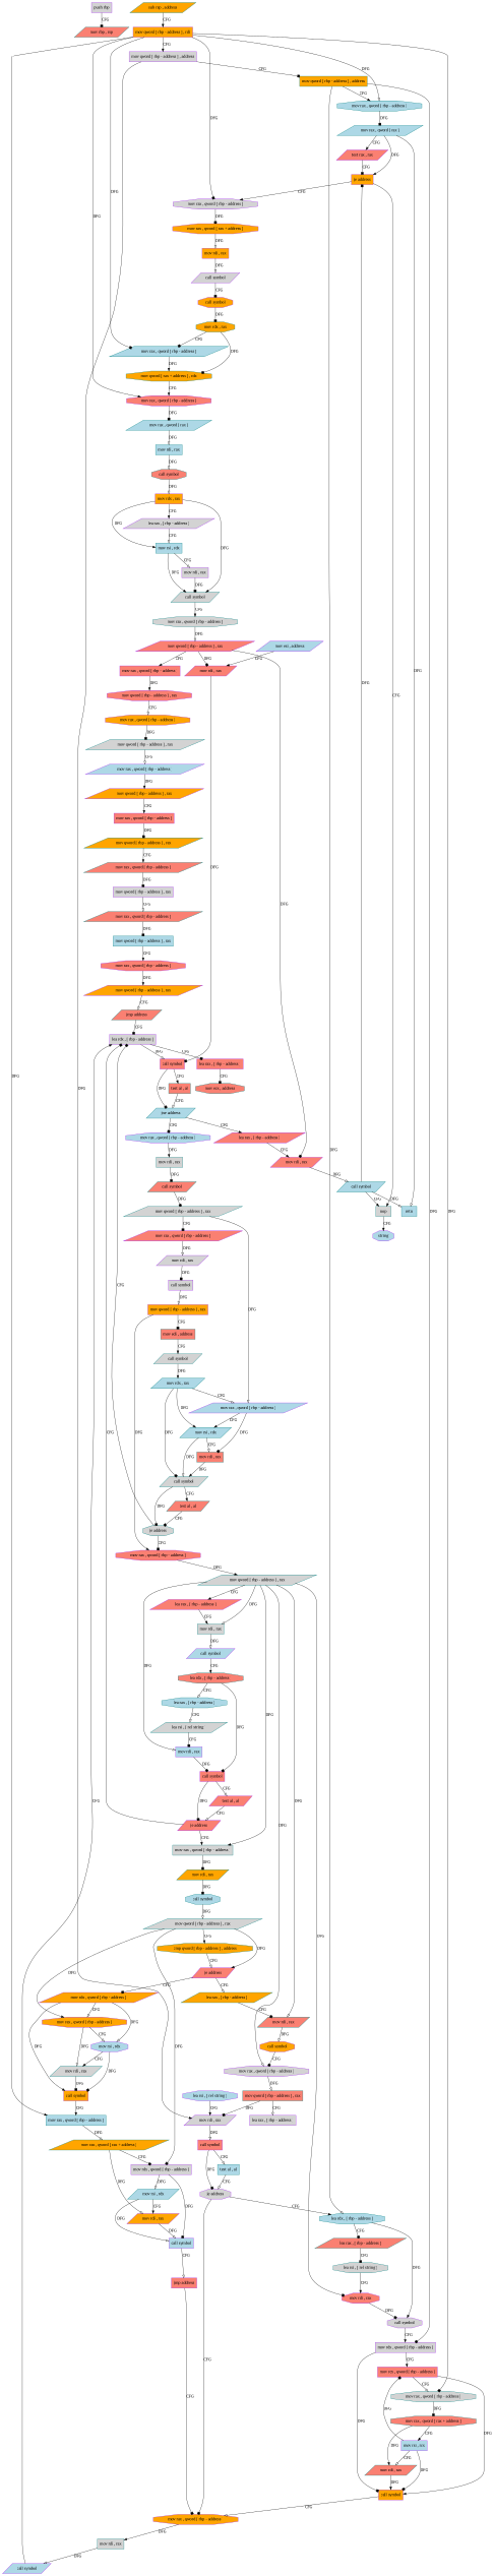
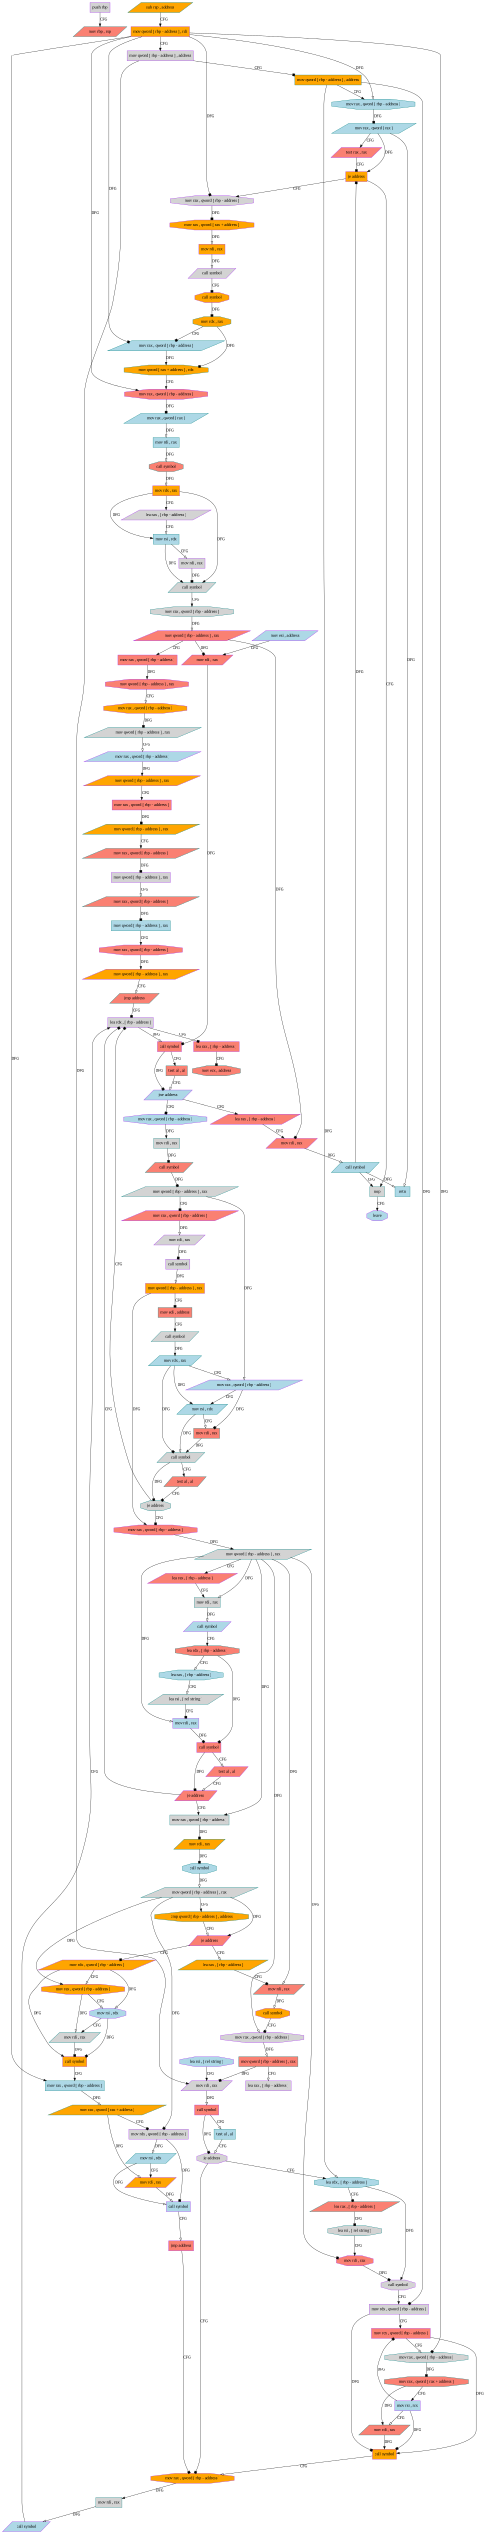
  digraph {
    fontname="PT Serif"
    node [color=purple fillcolor=salmon fontname="PT Serif" shape=parallelogram style=filled]
    edge [arrowhead=box fontname="PT Serif"]
    n1 [fillcolor=lightgrey label="push rbp" shape=box]
    n2 [color=teal label="mov rbp , rsp"]
    n3 [color=teal fillcolor=orange label="sub rsp , address"]
    n4 [fillcolor=orange label="mov qword [ rbp - address ] , rdi" shape=box]
    n5 [fillcolor=lightgrey label="mov qword [ rbp - address ] , address" shape=box]
    n6 [color=teal fillcolor=lightblue label="mov rax , qword [ rbp - address ]" shape=octagon]
    n7 [fillcolor=lightgrey label="mov rax , qword [ rbp - address ]" shape=octagon]
    n8 [color=teal fillcolor=lightblue label="mov rax , qword [ rbp - address ]"]
    n9 [label="mov rax , qword [ rbp - address ]" shape=octagon]
    n10 [color=teal fillcolor=lightblue label="mov rax , qword [ rbp - address ]" shape=box]
    n11 [color=teal fillcolor=lightgrey label="mov rax , qword [ rbp - address ]" shape=octagon]
    n12 [color=teal fillcolor=orange label="mov qword [ rbp - address ] , address" shape=box]
    n13 [fillcolor=lightgrey label="mov rdi , rax"]
    n14 [color=teal fillcolor=lightblue label="mov rax , qword [ rax ]"]
    n15 [fillcolor=orange label="mov rax , qword [ rax + address ]" shape=octagon]
    n16 [color=teal fillcolor=orange label="mov qword [ rax + address ] , rdx" shape=octagon]
    n17 [color=teal fillcolor=lightblue label="mov rax , qword [ rax ]"]
    n18 [color=teal fillcolor=orange label="mov rax , qword [ rax + address ]"]
    n19 [color=teal label="mov rax , qword [ rax + address ]" shape=octagon]
    n20 [color=teal fillcolor=lightblue label="lea rdx , [ rbp - address ]" shape=octagon]
    n21 [fillcolor=lightgrey label="mov rdx , qword [ rbp - address ]" shape=box]
    n22 [label="call symbol" shape=box]
    n23 [color=teal label="lea rax , [ rbp - address ]"]
    n24 [fillcolor=lightgrey label="call symbol" shape=octagon]
    n25 [label="mov rcx , qword [ rbp - address ]" shape=box]
    n26 [fillcolor=orange label="call symbol" shape=box]
    n27 [label="test rax , rax"]
    n28 [fillcolor=orange label="je address" shape=box]
    n29 [color=teal fillcolor=lightblue label=retn shape=box]
    n30 [color=teal fillcolor=lightgrey label=nop shape=box]
-   n31 [fillcolor=lightblue label=string shape=octagon]
+   n31 [fillcolor=lightblue label=leave shape=octagon]
    n32 [fillcolor=orange label="mov rdi , rax" shape=box]
    n33 [fillcolor=lightgrey label="call symbol"]
    n34 [fillcolor=orange label="call symbol" shape=octagon]
    n35 [color=teal fillcolor=orange label="mov rdx , rax" shape=octagon]
    n36 [color=teal fillcolor=lightblue label="mov rdi , rax" shape=box]
    n37 [color=teal label="call symbol" shape=octagon]
    n38 [fillcolor=orange label="mov rdx , rax" shape=box]
    n39 [fillcolor=lightgrey label="lea rax , [ rbp - address ]"]
    n40 [color=teal fillcolor=lightblue label="mov rsi , rdx" shape=box]
    n41 [color=teal fillcolor=lightgrey label="call symbol"]
    n42 [fillcolor=lightgrey label="mov rdi , rax" shape=box]
    n43 [color=teal fillcolor=lightgrey label="mov rax , qword [ rbp - address ]" shape=octagon]
    n44 [label="mov qword [ rbp - address ] , rax"]
    n45 [label="mov rax , qword [ rbp - address ]" shape=box]
    n46 [label="mov rdi , rax"]
    n47 [label="mov rdi , rax"]
    n48 [label="mov qword [ rbp - address ] , rax" shape=octagon]
    n49 [label="call symbol" shape=box]
    n50 [color=teal fillcolor=lightblue label="call symbol"]
    n51 [fillcolor=orange label="mov rax , qword [ rbp - address ]" shape=octagon]
    n52 [color=teal fillcolor=lightgrey label="mov qword [ rbp - address ] , rax"]
    n53 [fillcolor=lightblue label="mov rax , qword [ rbp - address ]"]
    n54 [fillcolor=orange label="mov qword [ rbp - address ] , rax"]
    n55 [label="mov rax , qword [ rbp - address ]" shape=box]
    n56 [color=teal fillcolor=orange label="mov qword [ rbp - address ] , rax"]
    n57 [color=teal label="mov rax , qword [ rbp - address ]"]
    n58 [fillcolor=lightgrey label="mov qword [ rbp - address ] , rax" shape=box]
    n59 [color=teal label="mov rax , qword [ rbp - address ]"]
    n60 [color=teal fillcolor=lightblue label="mov qword [ rbp - address ] , rax" shape=box]
    n61 [label="mov rax , qword [ rbp - address ]" shape=octagon]
    n62 [fillcolor=orange label="mov qword [ rbp - address ] , rax"]
    n63 [color=teal label="jmp address"]
    n64 [fillcolor=lightgrey label="lea rdx , [ rbp - address ]" shape=box]
    n65 [label="lea rax , [ rbp - address ]" shape=box]
    n66 [color=teal label="mov ecx , address" shape=octagon]
    n67 [color=teal label="test al , al" shape=box]
-   n68 [color=teal fillcolor=lightblue label="jne address"]
+   n68 [fillcolor=lightblue label="jne address"]
    n69 [fillcolor=lightblue label="mov esi , address"]
    n70 [fillcolor=lightblue label="mov rax , qword [ rbp - address ]" shape=octagon]
    n71 [label="lea rax , [ rbp - address ]"]
    n72 [color=teal fillcolor=lightgrey label="mov rdi , rax" shape=box]
    n73 [color=teal label="call symbol"]
    n74 [color=teal fillcolor=lightgrey label="mov qword [ rbp - address ] , rax"]
    n75 [label="mov rax , qword [ rbp - address ]"]
    n76 [fillcolor=lightblue label="mov rax , qword [ rbp - address ]"]
    n77 [fillcolor=lightgrey label="mov rdi , rax"]
    n78 [color=teal fillcolor=lightblue label="mov rsi , rdx"]
    n79 [color=teal label="mov rdi , rax" shape=box]
    n80 [fillcolor=lightgrey label="call symbol" shape=box]
    n81 [fillcolor=orange label="mov qword [ rbp - address ] , rax" shape=box]
    n82 [color=teal label="mov edi , address" shape=box]
    n83 [label="mov rax , qword [ rbp - address ]" shape=octagon]
    n84 [color=teal fillcolor=lightgrey label="call symbol"]
    n85 [color=teal fillcolor=lightgrey label="mov qword [ rbp - address ] , rax"]
    n86 [color=teal fillcolor=lightblue label="mov rdx , rax"]
    n87 [color=teal fillcolor=lightgrey label="call symbol"]
    n88 [color=teal label="test al , al"]
    n89 [color=teal fillcolor=lightgrey label="je address" shape=octagon]
    n90 [label="lea rax , [ rbp - address ]"]
    n91 [color=teal fillcolor=lightgrey label="mov rdi , rax" shape=box]
    n92 [fillcolor=lightblue label="mov rdi , rax" shape=box]
    n93 [color=teal fillcolor=lightgrey label="mov rax , qword [ rbp - address ]" shape=box]
    n94 [color=teal label="mov rdi , rax"]
    n95 [fillcolor=lightgrey label="mov rax , qword [ rbp - address ]" shape=octagon]
    n96 [label="mov rdi , rax" shape=octagon]
    n97 [fillcolor=lightblue label="call symbol"]
    n98 [label="call symbol" shape=box]
    n99 [color=teal fillcolor=orange label="mov rdi , rax"]
    n100 [fillcolor=orange label="call symbol" shape=octagon]
    n101 [color=teal label="mov qword [ rbp - address ] , rax" shape=box]
    n102 [color=teal label="lea rdx , [ rbp - address ]" shape=octagon]
    n103 [color=teal fillcolor=lightblue label="lea rax , [ rbp - address ]" shape=octagon]
    n104 [color=teal fillcolor=lightgrey label="lea rsi , [ rel string ]"]
    n105 [label="test al , al"]
    n106 [label="je address"]
    n107 [color=teal fillcolor=lightblue label="call symbol" shape=octagon]
    n108 [color=teal fillcolor=lightgrey label="mov qword [ rbp - address ] , rax"]
    n109 [color=teal fillcolor=orange label="cmp qword [ rbp - address ] , address" shape=octagon]
    n110 [label="je address"]
    n111 [fillcolor=orange label="mov rax , qword [ rbp - address ]" shape=octagon]
    n112 [fillcolor=lightgrey label="mov rdx , qword [ rbp - address ]" shape=box]
    n113 [color=teal fillcolor=orange label="lea rax , [ rbp - address ]"]
    n114 [fillcolor=orange label="mov rdx , qword [ rbp - address ]"]
    n115 [fillcolor=lightblue label="mov rsi , rdx" shape=octagon]
    n116 [color=teal fillcolor=lightgrey label="mov rdi , rax"]
    n117 [color=teal fillcolor=lightblue label="mov rsi , rdx"]
    n118 [fillcolor=lightblue label="call symbol" shape=box]
    n119 [fillcolor=orange label="call symbol" shape=box]
    n120 [fillcolor=lightgrey label="lea rax , [ rbp - address ]" shape=box]
    n121 [fillcolor=lightblue label="lea rsi , [ rel string ]" shape=octagon]
    n122 [color=teal fillcolor=lightblue label="test al , al" shape=box]
    n123 [fillcolor=lightgrey label="je address" shape=octagon]
    n124 [fillcolor=orange label="mov rax , qword [ rbp - address ]" shape=octagon]
    n125 [color=teal fillcolor=lightgrey label="mov rdi , rax" shape=box]
    n126 [fillcolor=lightblue label="call symbol"]
    n127 [color=teal fillcolor=lightgrey label="lea rsi , [ rel string ]" shape=octagon]
    n128 [fillcolor=orange label="mov rdi , rax"]
    n129 [label="jmp address" shape=box]
    n130 [fillcolor=lightblue label="mov rsi , rcx" shape=box]
    n131 [color=teal label="mov rdi , rax"]
-   n1 -> n2 [label=CFG]
+   n1 -> n2 [arrowhead=normal label=CFG]
    n3 -> n4 [arrowhead=normal label=CFG]
    n4 -> n5 [arrowhead=normal label=CFG]
    n4 -> n6 [arrowhead=onormal label=DFG]
    n4 -> n7 [label=DFG]
    n4 -> n8 [label=DFG]
    n4 -> n9 [arrowhead=normal label=DFG]
    n4 -> n10 [arrowhead=normal label=DFG]
    n4 -> n11 [label=DFG]
    n5 -> n12 [label=CFG]
    n5 -> n13 [arrowhead=normal label=DFG]
    n6 -> n14 [label=DFG]
    n7 -> n15 [label=DFG]
    n8 -> n16 [arrowhead=normal label=DFG]
    n9 -> n17 [label=DFG]
    n10 -> n18 [arrowhead=onormal label=DFG]
    n11 -> n19 [label=DFG]
    n12 -> n6 [arrowhead=normal label=CFG]
    n12 -> n20 [arrowhead=onormal label=DFG]
    n12 -> n21 [label=DFG]
    n13 -> n22 [arrowhead=onormal label=DFG]
    n14 -> n27 [arrowhead=normal label=CFG]
    n14 -> n28 [arrowhead=normal label=DFG]
    n14 -> n29 [arrowhead=onormal label=DFG]
    n15 -> n32 [arrowhead=onormal label=DFG]
    n16 -> n9 [arrowhead=normal label=CFG]
    n17 -> n36 [arrowhead=onormal label=DFG]
    n18 -> n112 [label=CFG]
    n18 -> n128 [arrowhead=onormal label=DFG]
    n19 -> n130 [arrowhead=normal label=CFG]
    n19 -> n131 [arrowhead=normal label=DFG]
    n20 -> n23 [label=CFG]
    n20 -> n24 [arrowhead=normal label=DFG]
    n21 -> n25 [arrowhead=normal label=CFG]
    n21 -> n26 [label=DFG]
    n22 -> n122 [arrowhead=onormal label=CFG]
    n22 -> n123 [label=DFG]
    n23 -> n127 [label=CFG]
    n24 -> n21 [arrowhead=normal label=CFG]
    n25 -> n11 [arrowhead=onormal label=CFG]
    n25 -> n26 [arrowhead=normal label=DFG]
    n26 -> n124 [arrowhead=onormal label=CFG]
    n27 -> n28 [label=CFG]
    n28 -> n7 [arrowhead=normal label=CFG]
    n28 -> n30 [arrowhead=normal label=CFG]
    n30 -> n31 [arrowhead=normal label=CFG]
    n32 -> n33 [arrowhead=onormal label=DFG]
    n33 -> n34 [label=CFG]
    n34 -> n35 [label=DFG]
    n35 -> n8 [label=CFG]
    n35 -> n16 [label=DFG]
    n36 -> n37 [arrowhead=onormal label=DFG]
    n37 -> n38 [arrowhead=onormal label=DFG]
    n38 -> n39 [arrowhead=normal label=CFG]
    n38 -> n40 [arrowhead=normal label=DFG]
    n38 -> n41 [arrowhead=normal label=DFG]
    n39 -> n40 [arrowhead=onormal label=CFG]
    n40 -> n41 [arrowhead=normal label=DFG]
    n40 -> n42 [arrowhead=onormal label=CFG]
    n41 -> n43 [arrowhead=normal label=CFG]
    n42 -> n41 [label=DFG]
    n43 -> n44 [arrowhead=onormal label=DFG]
    n44 -> n45 [arrowhead=normal label=CFG]
    n44 -> n46 [label=DFG]
    n44 -> n47 [label=DFG]
    n45 -> n48 [arrowhead=normal label=DFG]
    n46 -> n49 [label=DFG]
    n47 -> n50 [arrowhead=onormal label=DFG]
    n48 -> n51 [arrowhead=onormal label=CFG]
    n49 -> n67 [arrowhead=normal label=CFG]
    n49 -> n68 [label=DFG]
    n50 -> n28 [label=DFG]
    n50 -> n29 [arrowhead=onormal label=DFG]
    n50 -> n30 [arrowhead=normal label=CFG]
    n51 -> n52 [label=DFG]
    n52 -> n53 [arrowhead=onormal label=CFG]
    n53 -> n54 [arrowhead=normal label=DFG]
    n54 -> n55 [arrowhead=normal label=CFG]
    n55 -> n56 [label=DFG]
    n56 -> n57 [arrowhead=normal label=CFG]
    n57 -> n58 [label=DFG]
    n58 -> n59 [arrowhead=onormal label=CFG]
    n59 -> n60 [label=DFG]
    n60 -> n61 [arrowhead=normal label=CFG]
    n61 -> n62 [arrowhead=normal label=DFG]
    n62 -> n63 [arrowhead=onormal label=CFG]
    n63 -> n64 [label=CFG]
    n64 -> n49 [arrowhead=onormal label=DFG]
    n64 -> n65 [label=CFG]
    n65 -> n66 [label=CFG]
    n67 -> n68 [arrowhead=onormal label=CFG]
    n68 -> n70 [label=CFG]
    n68 -> n71 [arrowhead=normal label=CFG]
    n69 -> n46 [arrowhead=normal label=CFG]
    n70 -> n72 [arrowhead=normal label=DFG]
    n71 -> n47 [arrowhead=normal label=CFG]
    n72 -> n73 [label=DFG]
    n73 -> n74 [label=DFG]
    n74 -> n75 [label=CFG]
    n74 -> n76 [arrowhead=onormal label=DFG]
    n75 -> n77 [arrowhead=onormal label=DFG]
    n76 -> n78 [arrowhead=normal label=CFG]
    n76 -> n79 [label=DFG]
    n77 -> n80 [label=DFG]
    n78 -> n79 [arrowhead=onormal label=CFG]
    n78 -> n87 [arrowhead=onormal label=DFG]
    n79 -> n87 [arrowhead=normal label=DFG]
    n80 -> n81 [arrowhead=onormal label=DFG]
    n81 -> n82 [label=CFG]
    n81 -> n83 [arrowhead=normal label=DFG]
    n82 -> n84 [arrowhead=normal label=CFG]
    n83 -> n85 [arrowhead=normal label=DFG]
    n84 -> n86 [arrowhead=normal label=DFG]
    n85 -> n90 [arrowhead=normal label=CFG]
    n85 -> n91 [arrowhead=onormal label=DFG]
    n85 -> n92 [arrowhead=onormal label=DFG]
    n85 -> n93 [arrowhead=normal label=DFG]
    n85 -> n94 [arrowhead=onormal label=DFG]
    n85 -> n95 [arrowhead=onormal label=DFG]
    n85 -> n96 [label=DFG]
    n86 -> n76 [arrowhead=onormal label=CFG]
    n86 -> n78 [arrowhead=normal label=DFG]
    n86 -> n87 [label=DFG]
    n87 -> n88 [arrowhead=normal label=CFG]
    n87 -> n89 [label=DFG]
    n88 -> n89 [label=CFG]
    n89 -> n64 [label=CFG]
    n89 -> n83 [label=CFG]
    n90 -> n91 [arrowhead=normal label=CFG]
    n91 -> n97 [arrowhead=onormal label=DFG]
    n92 -> n98 [label=DFG]
    n93 -> n99 [label=DFG]
    n94 -> n100 [arrowhead=onormal label=DFG]
    n95 -> n101 [arrowhead=onormal label=DFG]
    n96 -> n24 [label=DFG]
    n97 -> n102 [arrowhead=normal label=CFG]
    n98 -> n105 [arrowhead=onormal label=CFG]
    n98 -> n106 [label=DFG]
    n99 -> n107 [label=DFG]
    n100 -> n95 [label=CFG]
    n101 -> n13 [label=DFG]
    n101 -> n120 [arrowhead=onormal label=CFG]
    n102 -> n98 [label=DFG]
    n102 -> n103 [arrowhead=onormal label=CFG]
    n103 -> n104 [arrowhead=onormal label=CFG]
    n104 -> n92 [label=CFG]
    n105 -> n106 [arrowhead=onormal label=CFG]
    n106 -> n64 [label=CFG]
    n106 -> n93 [arrowhead=normal label=CFG]
    n107 -> n108 [arrowhead=onormal label=DFG]
    n108 -> n109 [arrowhead=normal label=CFG]
    n108 -> n110 [arrowhead=normal label=DFG]
    n108 -> n111 [arrowhead=normal label=DFG]
    n108 -> n112 [label=DFG]
    n109 -> n110 [arrowhead=onormal label=CFG]
    n110 -> n113 [arrowhead=onormal label=CFG]
    n110 -> n114 [label=CFG]
    n111 -> n115 [arrowhead=onormal label=CFG]
    n111 -> n116 [arrowhead=onormal label=DFG]
    n112 -> n117 [arrowhead=onormal label=DFG]
    n112 -> n118 [label=DFG]
    n113 -> n94 [label=CFG]
    n114 -> n111 [arrowhead=onormal label=CFG]
    n114 -> n115 [arrowhead=onormal label=DFG]
    n114 -> n119 [arrowhead=normal label=DFG]
    n115 -> n116 [arrowhead=normal label=CFG]
    n115 -> n119 [label=DFG]
    n116 -> n119 [label=DFG]
    n117 -> n118 [arrowhead=onormal label=DFG]
    n117 -> n128 [arrowhead=normal label=CFG]
    n118 -> n129 [arrowhead=onormal label=CFG]
    n119 -> n10 [arrowhead=normal label=CFG]
    n121 -> n13 [arrowhead=normal label=CFG]
    n122 -> n123 [arrowhead=onormal label=CFG]
    n123 -> n20 [arrowhead=normal label=CFG]
    n123 -> n124 [label=CFG]
    n124 -> n125 [arrowhead=normal label=DFG]
    n125 -> n126 [arrowhead=onormal label=DFG]
    n126 -> n64 [arrowhead=normal label=CFG]
    n127 -> n96 [arrowhead=normal label=CFG]
    n128 -> n118 [arrowhead=onormal label=DFG]
    n129 -> n124 [label=CFG]
    n130 -> n25 [label=DFG]
    n130 -> n26 [label=DFG]
    n130 -> n131 [arrowhead=onormal label=CFG]
    n131 -> n26 [arrowhead=normal label=DFG]
  }
